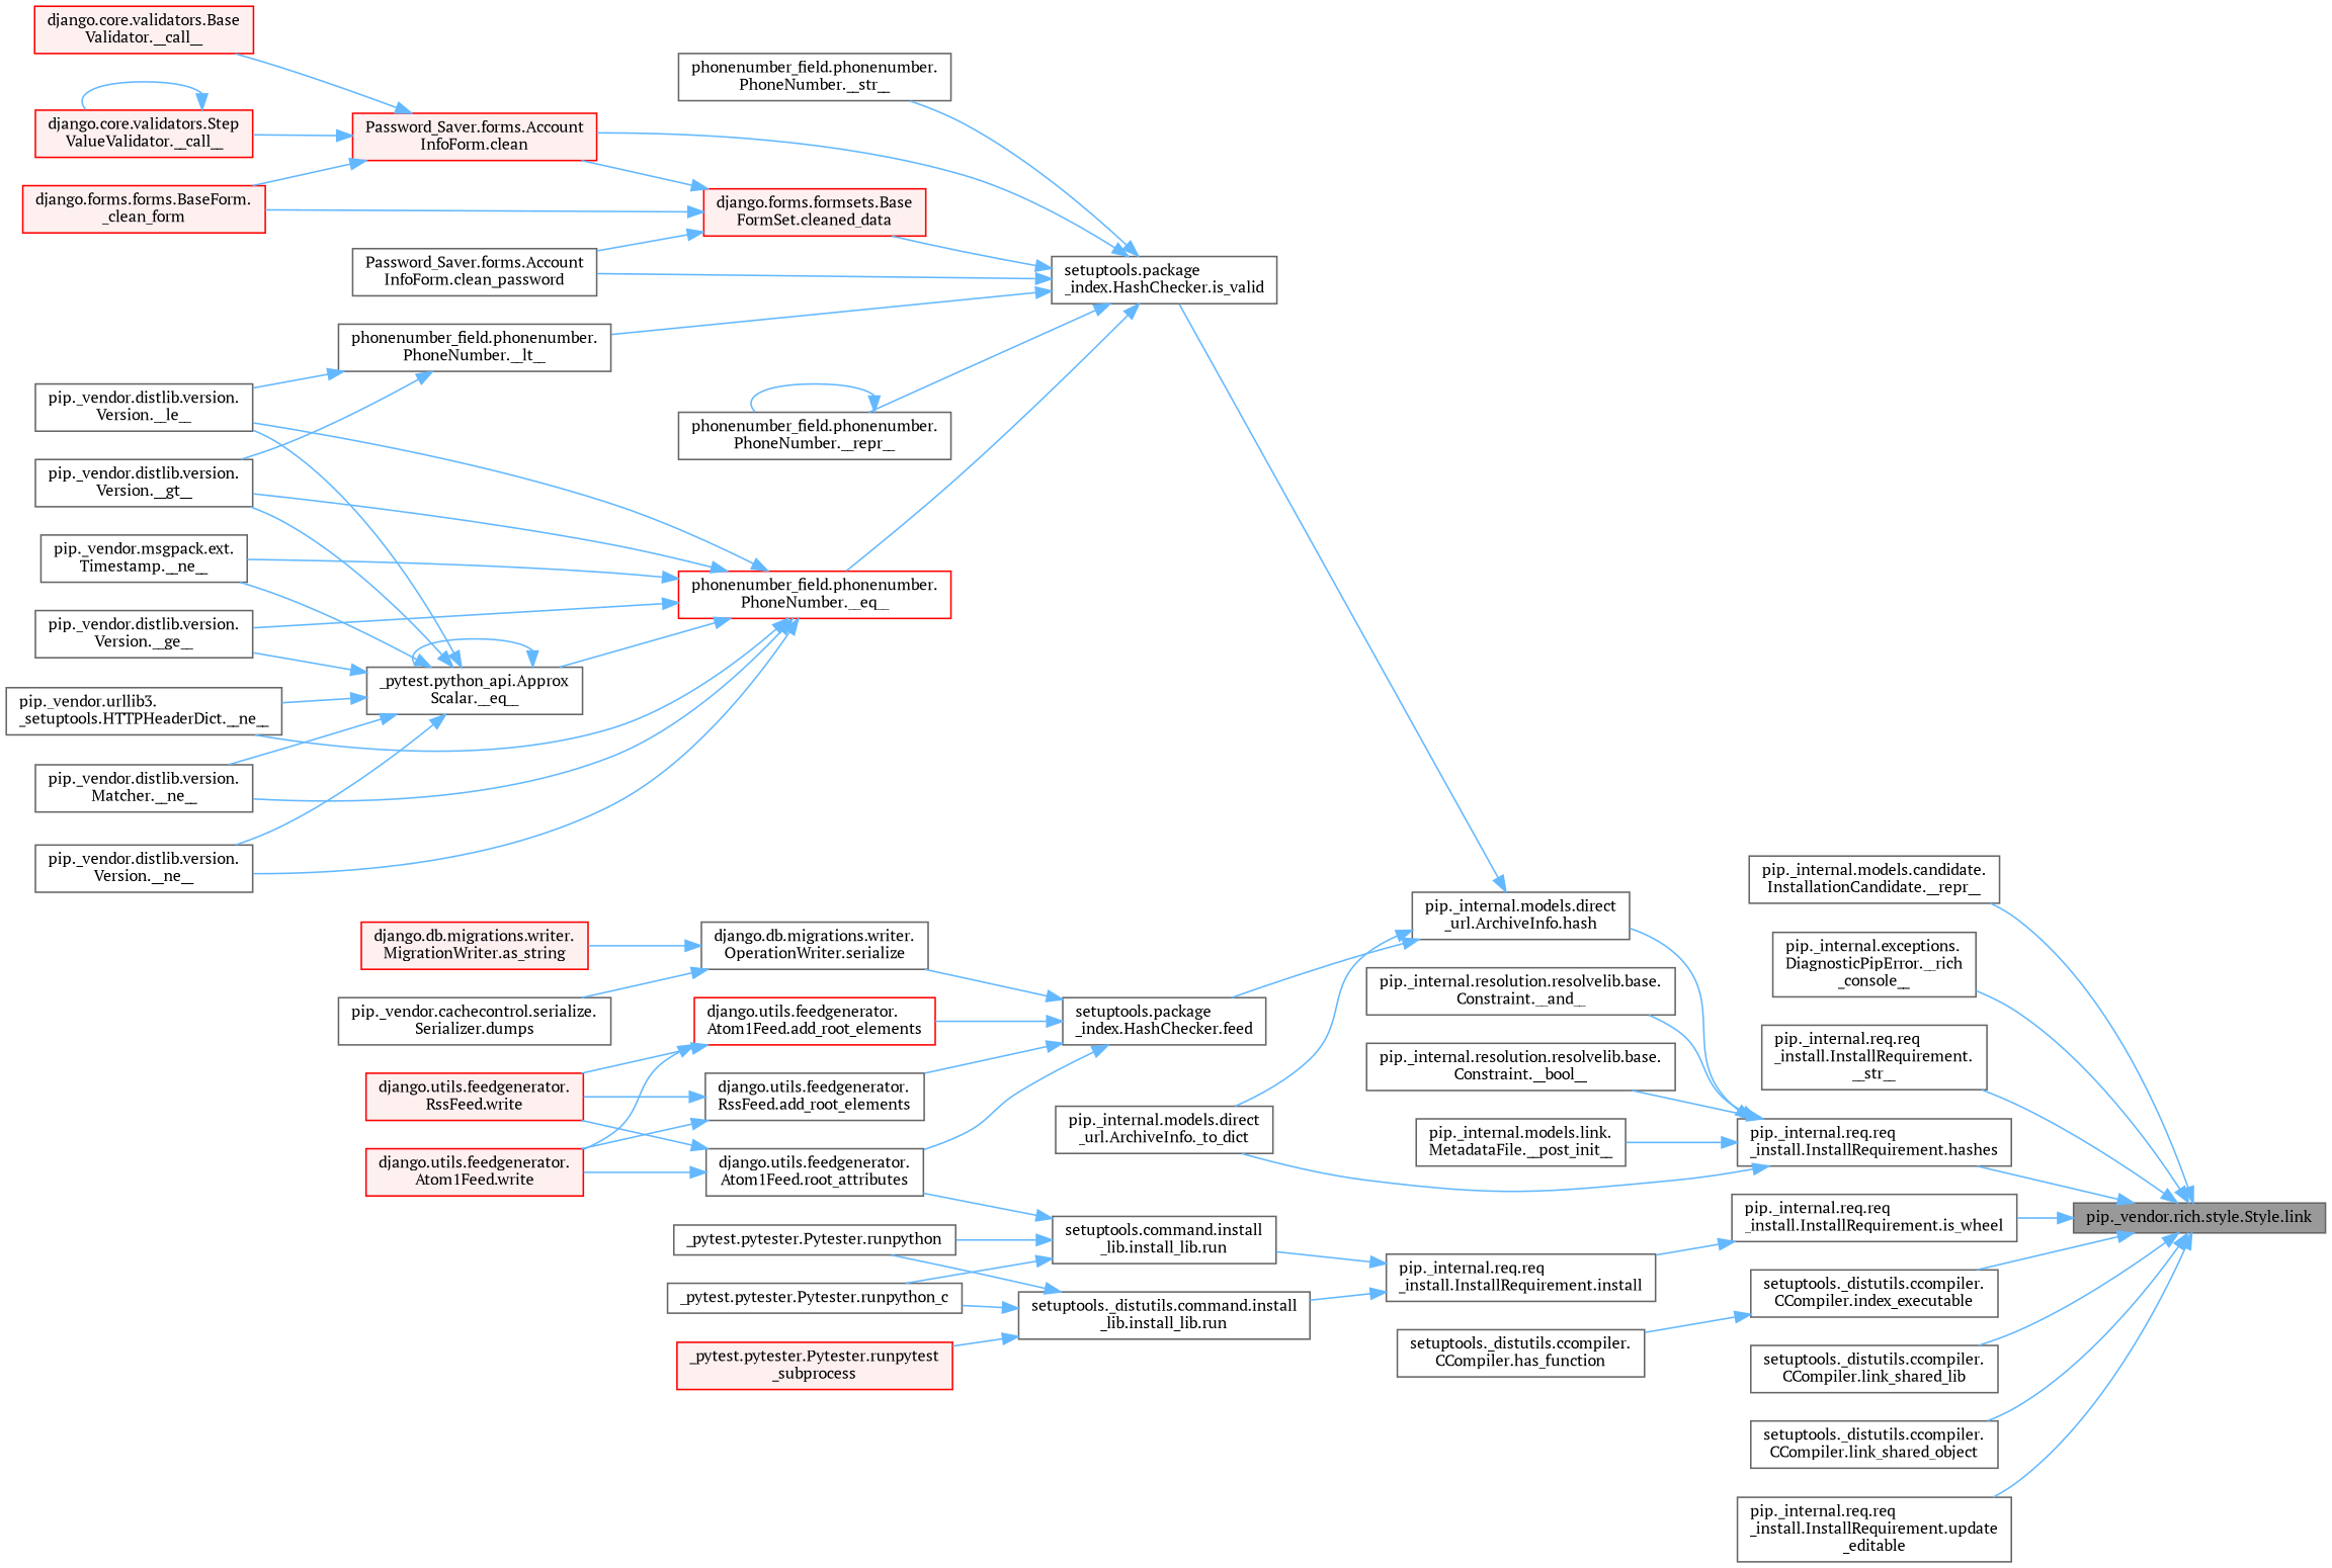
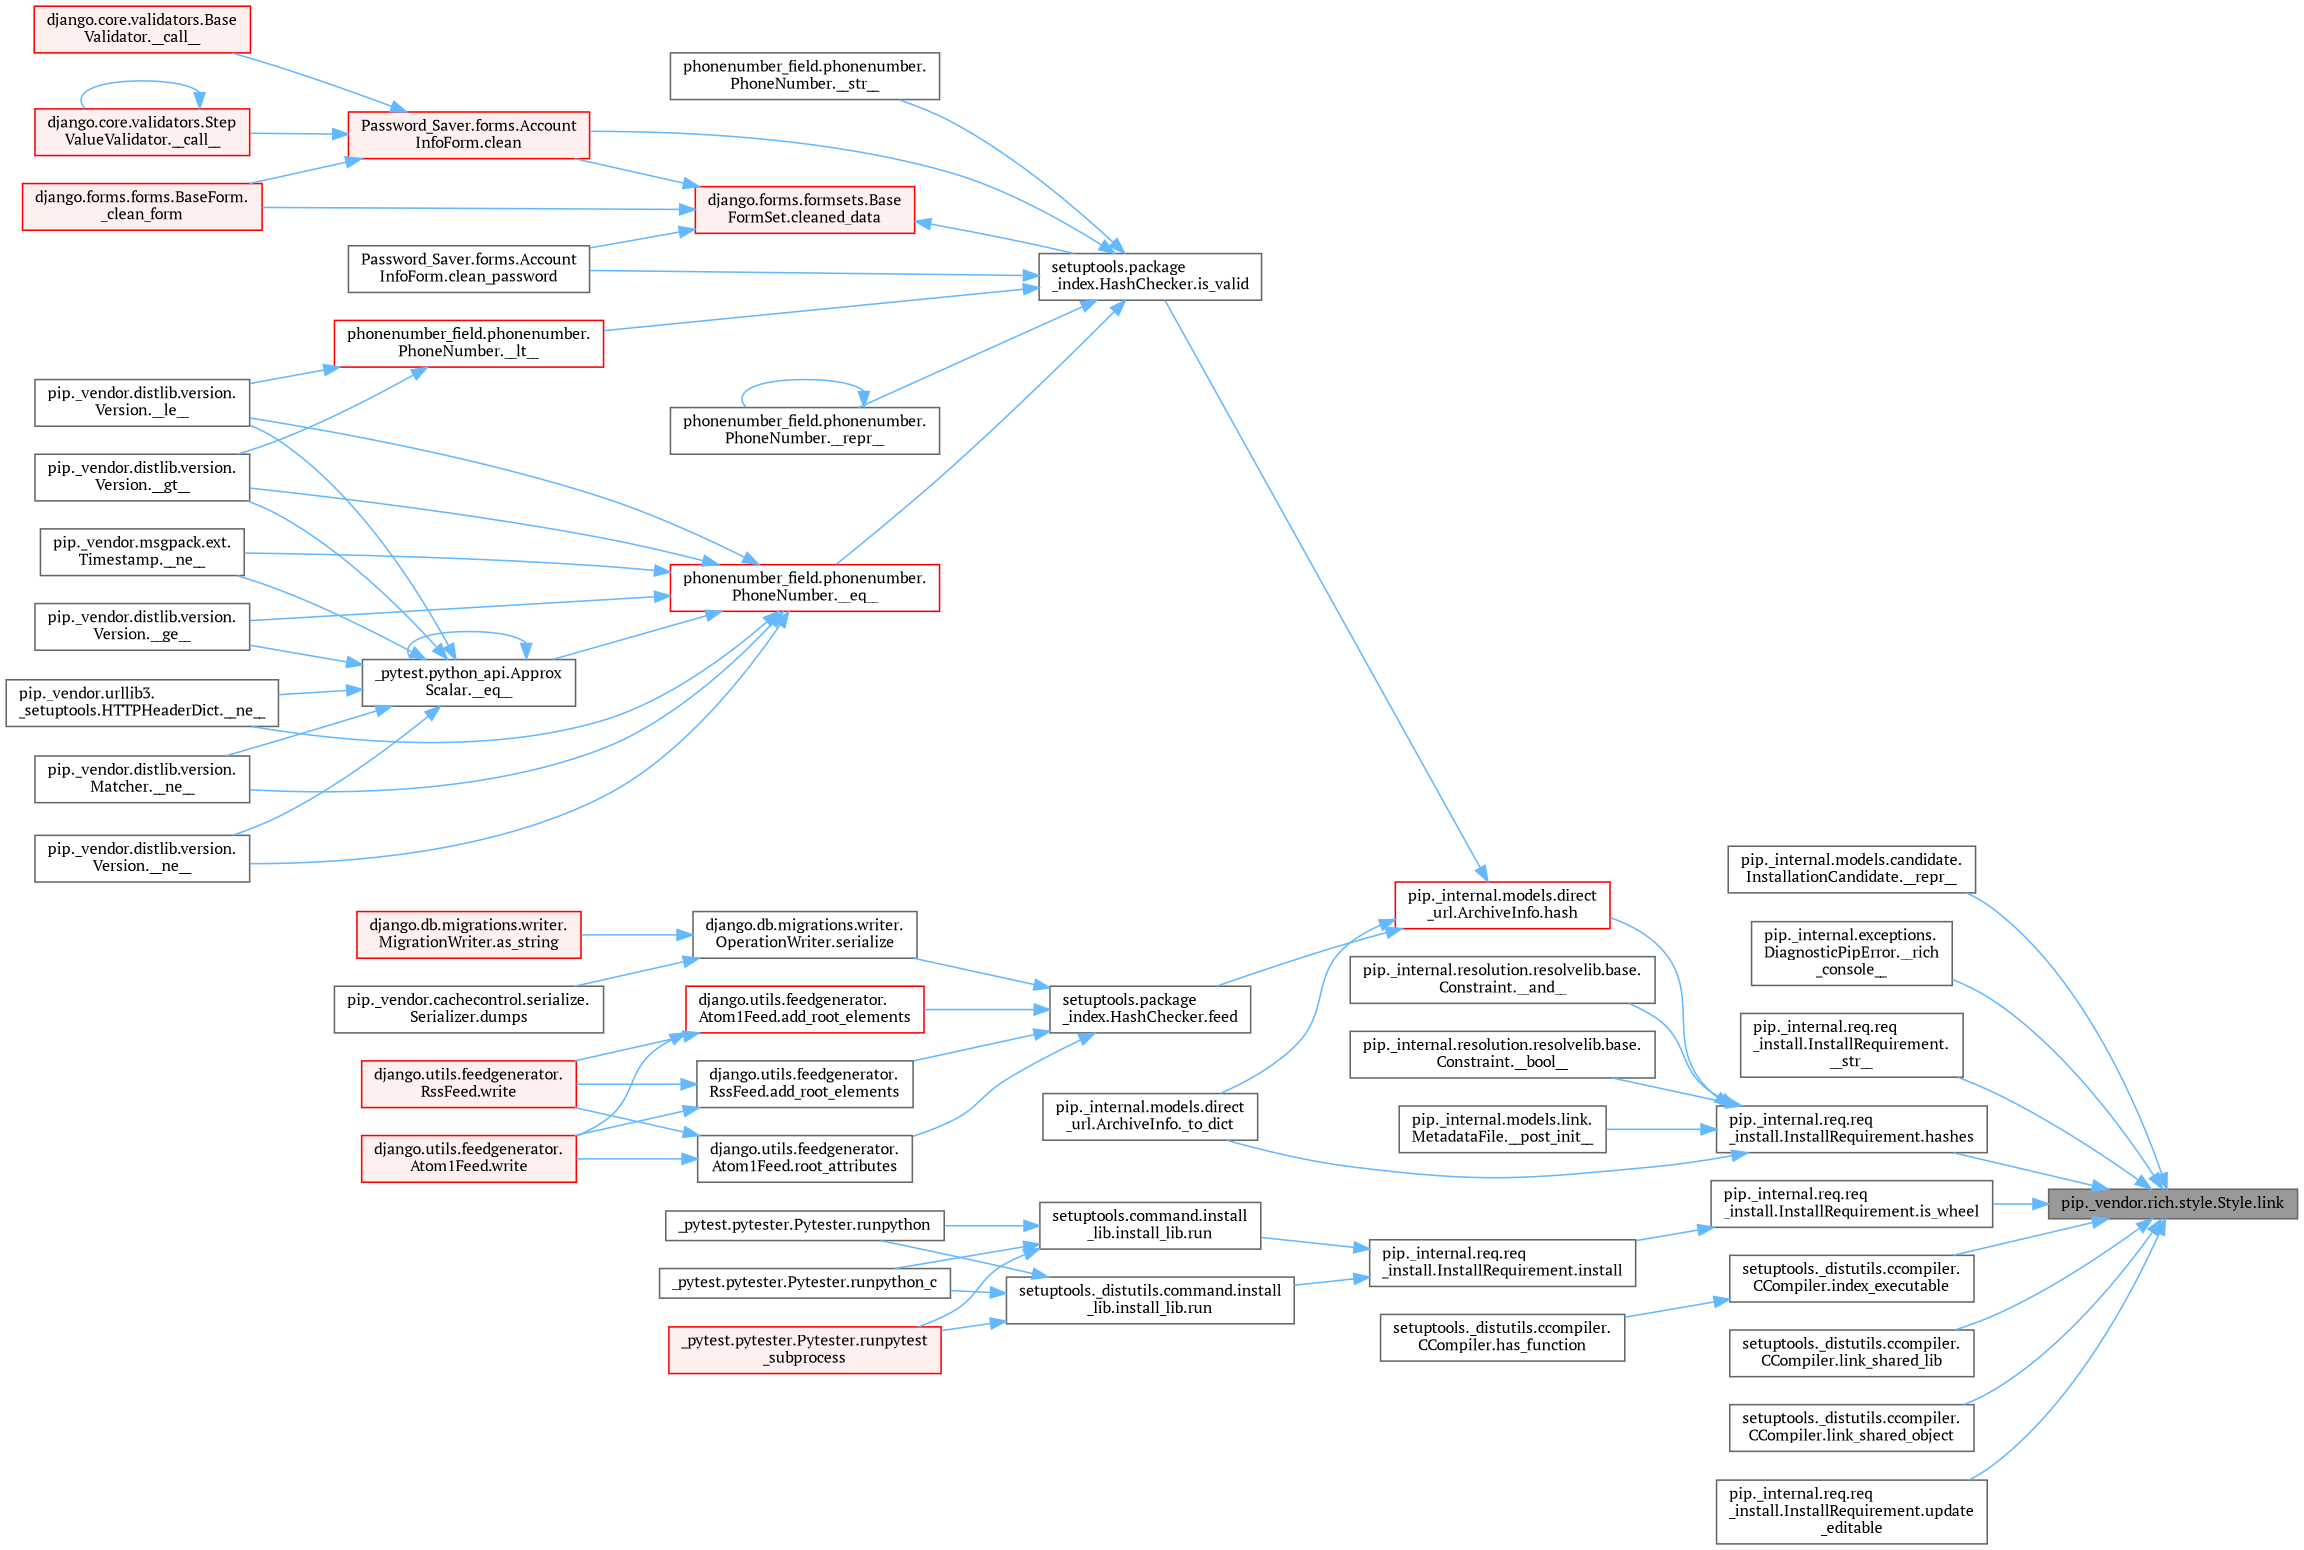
  digraph {
    fontname="PT Serif"
    rankdir=RL
    node [color=grey40 fillcolor=white fontname="PT Serif" fontsize=10 shape=box style=filled]
    edge [color=steelblue1 dir=back fontname="PT Serif" fontsize=10 labelfontname=Helvetica labelfontsize=10 style=solid]
    n1 [color=gray40 fillcolor=grey60 fontcolor=black height=0.2 label="pip._vendor.rich.style.Style.link" width=0.4]
    n2 [height=0.2 label="pip._internal.models.candidate.\lInstallationCandidate.__repr__" width=0.4]
    n3 [height=0.2 label="pip._internal.exceptions.\lDiagnosticPipError.__rich\l_console__" width=0.4]
    n4 [height=0.2 label="pip._internal.req.req\l_install.InstallRequirement.\l__str__" width=0.4]
    n5 [height=0.2 label="pip._internal.req.req\l_install.InstallRequirement.hashes" width=0.4]
    n6 [height=0.2 label="pip._internal.req.req\l_install.InstallRequirement.is_wheel" width=0.4]
    n7 [height=0.2 label="setuptools._distutils.ccompiler.\lCCompiler.index_executable" width=0.4]
    n8 [height=0.2 label="setuptools._distutils.ccompiler.\lCCompiler.link_shared_lib" width=0.4]
    n9 [height=0.2 label="setuptools._distutils.ccompiler.\lCCompiler.link_shared_object" width=0.4]
    n10 [height=0.2 label="pip._internal.req.req\l_install.InstallRequirement.update\l_editable" width=0.4]
    n11 [height=0.2 label="pip._internal.resolution.resolvelib.base.\lConstraint.__and__" width=0.4]
    n12 [height=0.2 label="pip._internal.resolution.resolvelib.base.\lConstraint.__bool__" width=0.4]
    n13 [height=0.2 label="pip._internal.models.link.\lMetadataFile.__post_init__" width=0.4]
    n14 [height=0.2 label="pip._internal.models.direct\l_url.ArchiveInfo._to_dict" width=0.4]
-   n15 [height=0.2 label="pip._internal.models.direct\l_url.ArchiveInfo.hash" width=0.4]
+   n15 [color=red height=0.2 label="pip._internal.models.direct\l_url.ArchiveInfo.hash" width=0.4]
    n16 [height=0.2 label="pip._internal.req.req\l_install.InstallRequirement.install" width=0.4]
    n17 [height=0.2 label="setuptools._distutils.ccompiler.\lCCompiler.has_function" width=0.4]
    n18 [height=0.2 label="setuptools.package\l_index.HashChecker.feed" width=0.4]
    n19 [height=0.2 label="setuptools.package\l_index.HashChecker.is_valid" width=0.4]
    n20 [color=red height=0.2 label="django.utils.feedgenerator.\lAtom1Feed.add_root_elements" width=0.4]
    n21 [height=0.2 label="django.utils.feedgenerator.\lRssFeed.add_root_elements" width=0.4]
    n22 [height=0.2 label="django.utils.feedgenerator.\lAtom1Feed.root_attributes" width=0.4]
    n23 [height=0.2 label="django.db.migrations.writer.\lOperationWriter.serialize" width=0.4]
    n24 [color=red height=0.2 label="phonenumber_field.phonenumber.\lPhoneNumber.__eq__" width=0.4]
-   n25 [height=0.2 label="phonenumber_field.phonenumber.\lPhoneNumber.__lt__" width=0.4]
+   n25 [color=red height=0.2 label="phonenumber_field.phonenumber.\lPhoneNumber.__lt__" width=0.4]
    n26 [height=0.2 label="phonenumber_field.phonenumber.\lPhoneNumber.__repr__" width=0.4]
    n27 [height=0.2 label="phonenumber_field.phonenumber.\lPhoneNumber.__str__" width=0.4]
    n28 [color=red fillcolor="#FFF0F0" height=0.2 label="Password_Saver.forms.Account\lInfoForm.clean" width=0.4]
    n29 [height=0.2 label="Password_Saver.forms.Account\lInfoForm.clean_password" width=0.4]
    n30 [color=red fillcolor="#FFF0F0" height=0.2 label="django.forms.formsets.Base\lFormSet.cleaned_data" width=0.4]
    n31 [color=red fillcolor="#FFF0F0" height=0.2 label="django.utils.feedgenerator.\lAtom1Feed.write" width=0.4]
    n32 [color=red fillcolor="#FFF0F0" height=0.2 label="django.utils.feedgenerator.\lRssFeed.write" width=0.4]
    n33 [color=red fillcolor="#FFF0F0" height=0.2 label="django.db.migrations.writer.\lMigrationWriter.as_string" width=0.4]
    n34 [height=0.2 label="pip._vendor.cachecontrol.serialize.\lSerializer.dumps" width=0.4]
    n35 [height=0.2 label="_pytest.python_api.Approx\lScalar.__eq__" width=0.4]
    n36 [height=0.2 label="pip._vendor.distlib.version.\lVersion.__ge__" width=0.4]
    n37 [height=0.2 label="pip._vendor.distlib.version.\lVersion.__gt__" width=0.4]
    n38 [height=0.2 label="pip._vendor.distlib.version.\lVersion.__le__" width=0.4]
    n39 [height=0.2 label="pip._vendor.distlib.version.\lMatcher.__ne__" width=0.4]
    n40 [height=0.2 label="pip._vendor.distlib.version.\lVersion.__ne__" width=0.4]
    n41 [height=0.2 label="pip._vendor.msgpack.ext.\lTimestamp.__ne__" width=0.4]
    n42 [height=0.2 label="pip._vendor.urllib3.\l_setuptools.HTTPHeaderDict.__ne__" width=0.4]
    n43 [color=red fillcolor="#FFF0F0" height=0.2 label="django.core.validators.Base\lValidator.__call__" width=0.4]
    n44 [color=red fillcolor="#FFF0F0" height=0.2 label="django.core.validators.Step\lValueValidator.__call__" width=0.4]
    n45 [color=red fillcolor="#FFF0F0" height=0.2 label="django.forms.forms.BaseForm.\l_clean_form" width=0.4]
    n46 [height=0.2 label="setuptools._distutils.command.install\l_lib.install_lib.run" width=0.4]
    n47 [height=0.2 label="setuptools.command.install\l_lib.install_lib.run" width=0.4]
    n48 [color=red fillcolor="#FFF0F0" height=0.2 label="_pytest.pytester.Pytester.runpytest\l_subprocess" width=0.4]
    n49 [height=0.2 label="_pytest.pytester.Pytester.runpython" width=0.4]
    n50 [height=0.2 label="_pytest.pytester.Pytester.runpython_c" width=0.4]
    n1 -> n2
    n1 -> n3
    n1 -> n4
    n1 -> n5
    n1 -> n6
    n1 -> n7
    n1 -> n8
    n1 -> n9
    n1 -> n10
    n5 -> n11
    n5 -> n12
    n5 -> n13
    n5 -> n14
    n5 -> n15
    n6 -> n16
    n7 -> n17
    n15 -> n14
    n15 -> n18
    n15 -> n19
    n16 -> n46
    n16 -> n47
    n18 -> n20
    n18 -> n21
    n18 -> n22
    n18 -> n23
    n19 -> n24
    n19 -> n25
    n19 -> n26
    n19 -> n27
    n19 -> n28
    n19 -> n29
-   n19 -> n30
+   n30 -> n19
    n20 -> n31
    n20 -> n32
    n21 -> n31
    n21 -> n32
    n22 -> n31
    n22 -> n32
    n23 -> n33
    n23 -> n34
    n24 -> n35
    n24 -> n36
    n24 -> n37
    n24 -> n38
    n24 -> n39
    n24 -> n40
    n24 -> n41
    n24 -> n42
    n25 -> n37
    n25 -> n38
    n26 -> n26
    n28 -> n43
    n28 -> n44
    n28 -> n45
    n30 -> n28
    n30 -> n29
    n30 -> n45
    n35 -> n35
    n35 -> n36
    n35 -> n37
    n35 -> n38
    n35 -> n39
    n35 -> n40
    n35 -> n41
    n35 -> n42
    n44 -> n44
    n46 -> n48
    n46 -> n49
    n46 -> n50
-   n47 -> n22
+   n47 -> n48
    n47 -> n49
    n47 -> n50
  }
